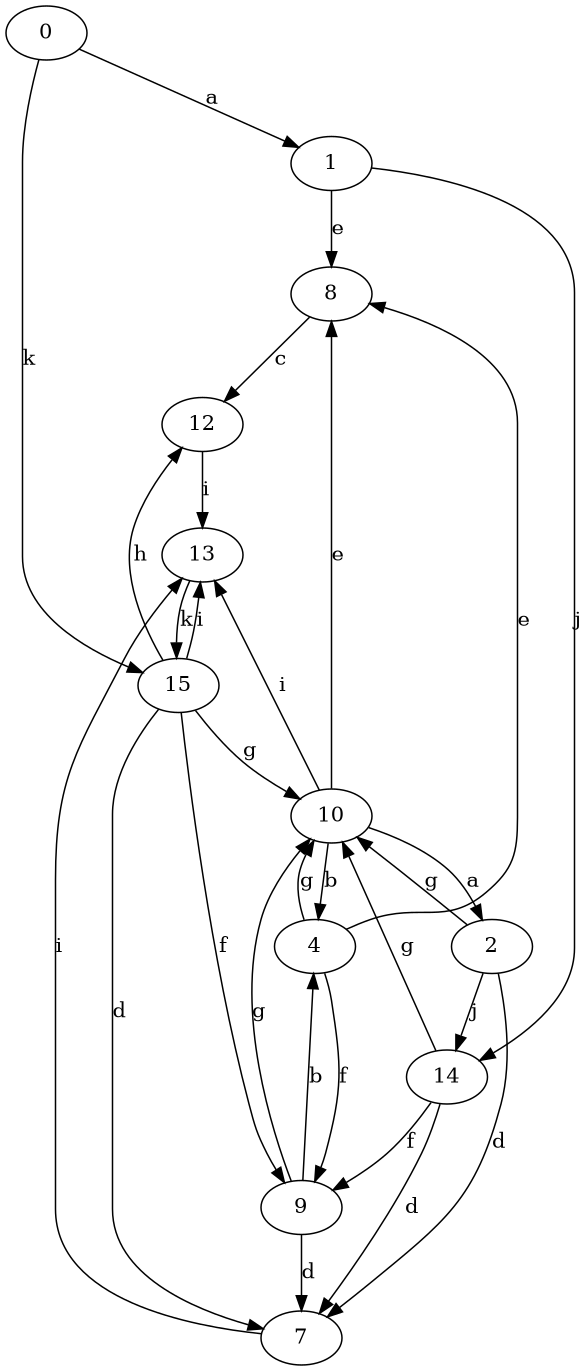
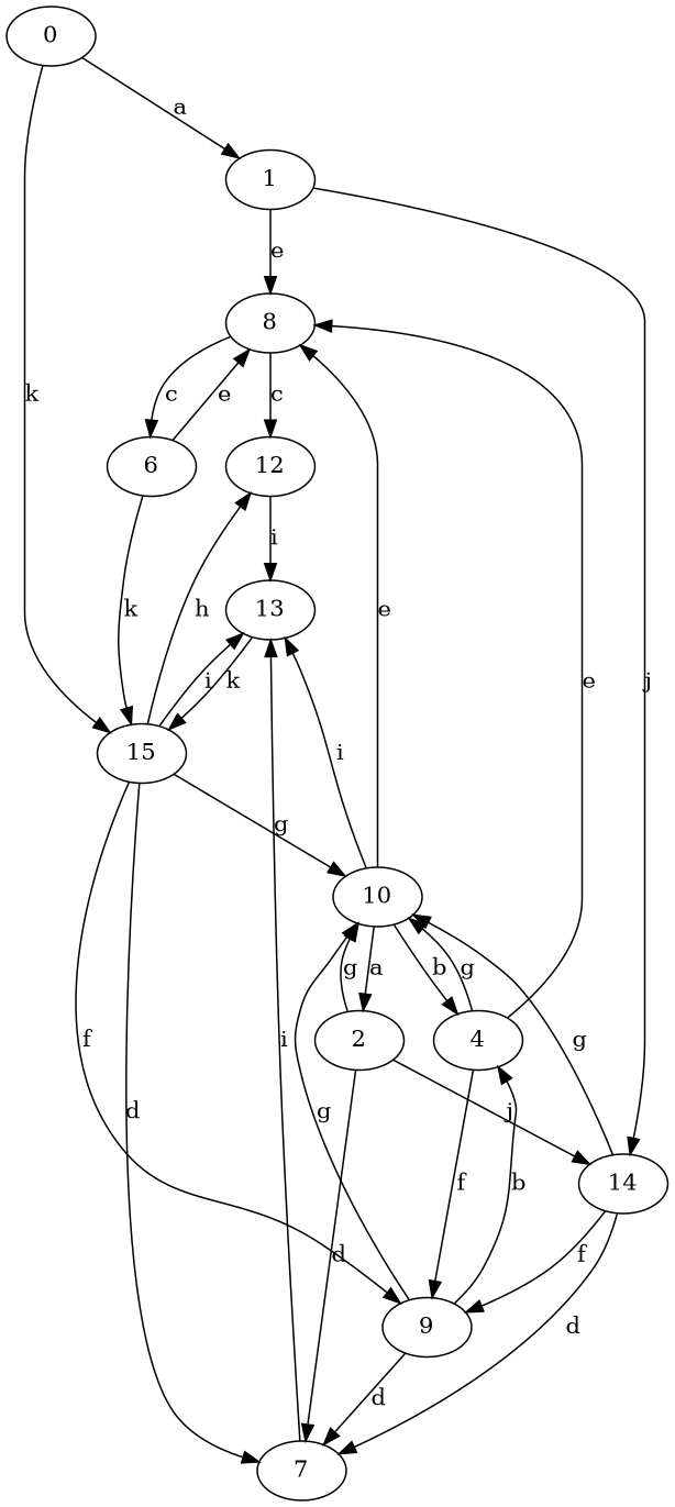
  strict digraph {
    0
    1
    15
    8
    14
    7
    10
    9
    13
    12
+   6
    2
    4
    0 -> 1 [label=a]
    0 -> 15 [label=k]
    1 -> 8 [label=e]
    1 -> 14 [label=j]
    15 -> 7 [label=d]
    15 -> 10 [label=g]
    15 -> 9 [label=f]
    15 -> 13 [label=i]
    15 -> 12 [label=h]
    8 -> 12 [label=c]
+   8 -> 6 [label=c]
    14 -> 7 [label=d]
    14 -> 10 [label=g]
    14 -> 9 [label=f]
    7 -> 13 [label=i]
    10 -> 8 [label=e]
    10 -> 13 [label=i]
    10 -> 2 [label=a]
    10 -> 4 [label=b]
    9 -> 7 [label=d]
    9 -> 10 [label=g]
    9 -> 4 [label=b]
    13 -> 15 [label=k]
    12 -> 13 [label=i]
+   6 -> 15 [label=k]
+   6 -> 8 [label=e]
    2 -> 14 [label=j]
    2 -> 7 [label=d]
    2 -> 10 [label=g]
    4 -> 8 [label=e]
    4 -> 10 [label=g]
    4 -> 9 [label=f]
  }
